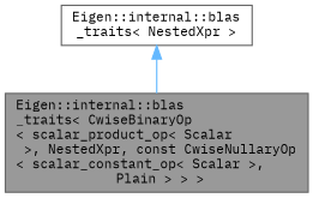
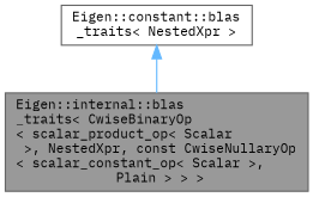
  digraph {
    fontname="IBM Plex Mono"
    node [color=gray40 fontname="IBM Plex Mono" fontsize=10 shape=box style=filled]
    n1 [fillcolor=grey60 fontcolor=black height=0.2 label="Eigen::internal::blas\l_traits\< CwiseBinaryOp\l\< scalar_product_op\< Scalar\l \>, NestedXpr, const CwiseNullaryOp\l\< scalar_constant_op\< Scalar \>,\l Plain \> \> \>" width=0.4]
-   n2 [fillcolor=white height=0.2 label="Eigen::internal::blas\l_traits\< NestedXpr \>" width=0.4]
+   n2 [fillcolor=white height=0.2 label="Eigen::constant::blas\l_traits\< NestedXpr \>" width=0.4]
    n2 -> n1 [color=steelblue1 dir=back fontname="IBM Plex Mono" fontsize=10 labelfontname=Helvetica labelfontsize=10 style=solid]
  }
